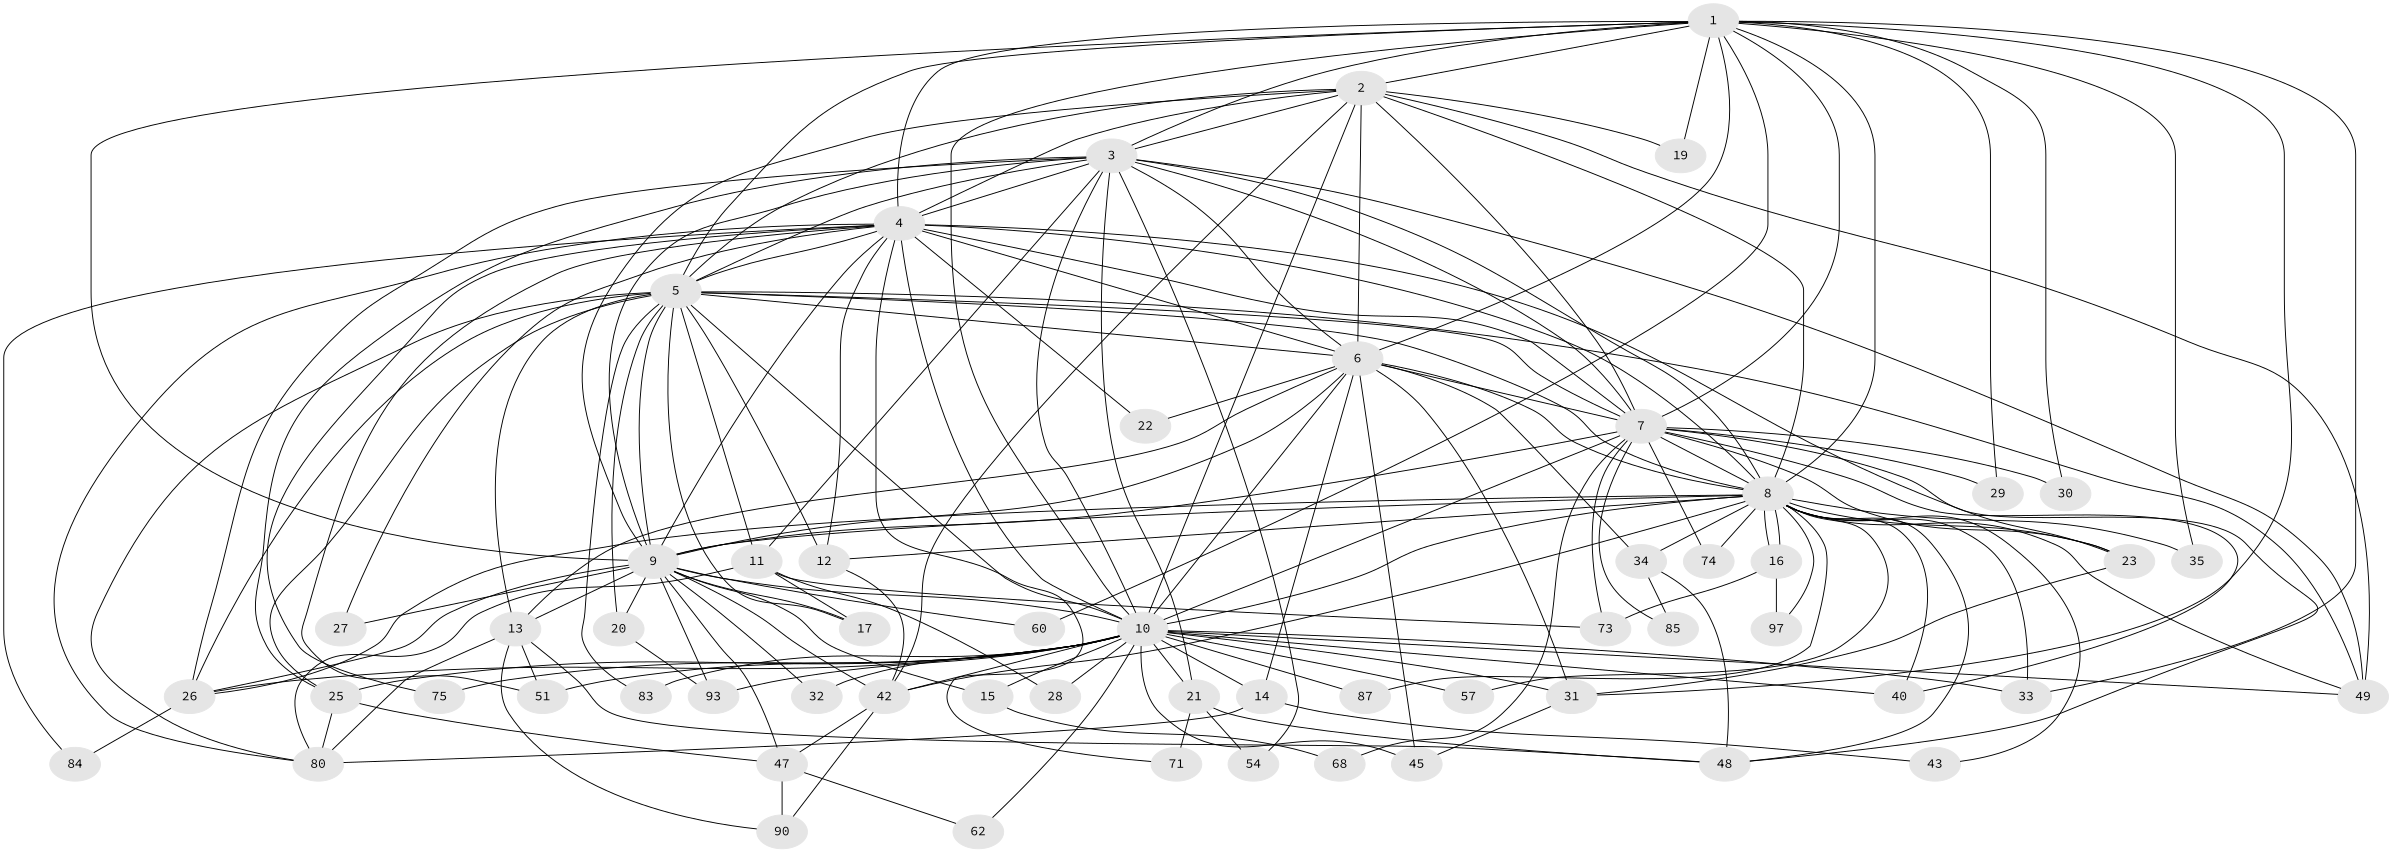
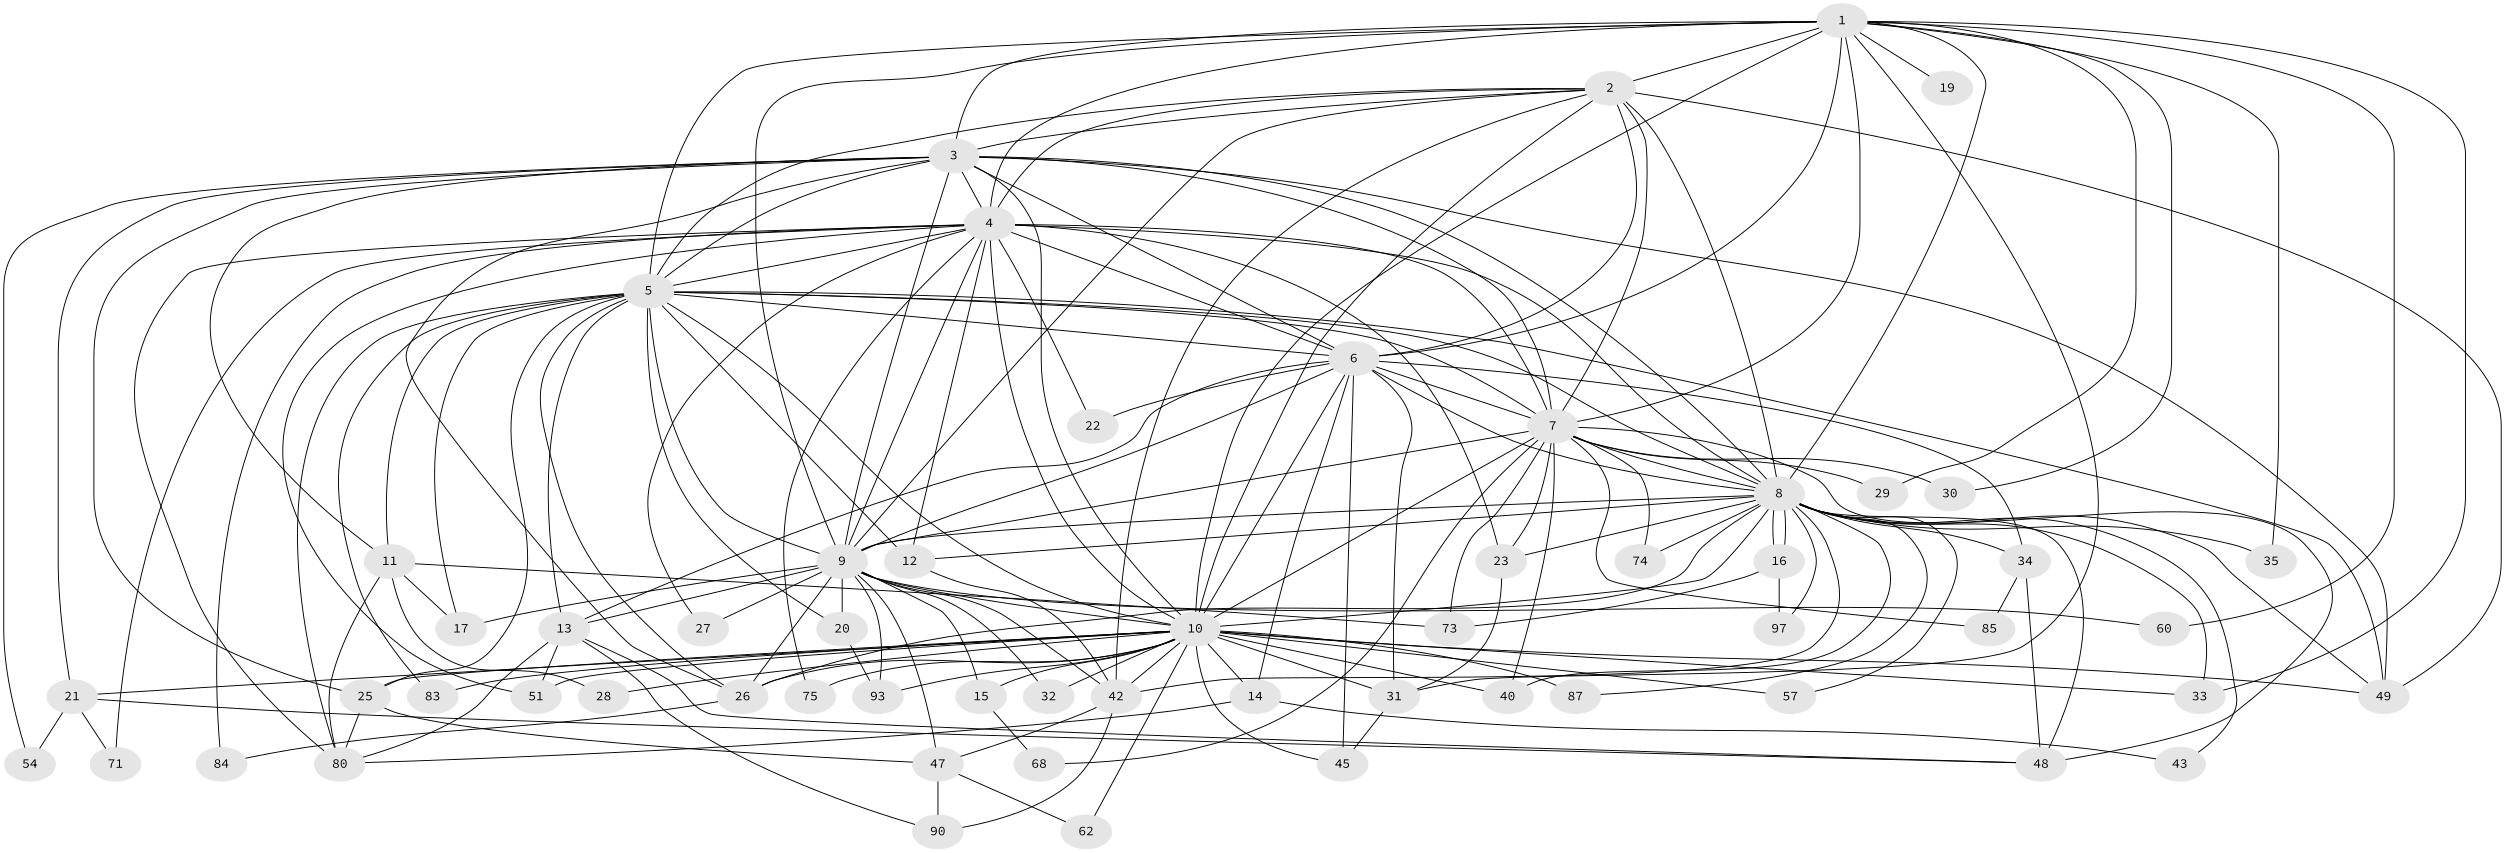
  graph {
    fontname="Source Code Pro"
    node [color=gray90 fontname="Source Code Pro" style=filled]
    edge [fontname="Source Code Pro"]
    2 [super="+79+39+114"]
    3 [super="+48+76+99"]
    4 [super="+58+70"]
    5 [super="+67"]
    6 [super="+115"]
    7
    8 [super="+18"]
    9
    10 [super="+52+50+77+41+66+46+89+24+63"]
    19
    42 [super="+88+96"]
    49 [super="+65+59"]
    1
    29 [super="+81"]
    30
    31 [super="+111+36"]
    33
    35
    60
    11
    21
    25 [super="+56"]
    26 [super="+82+37"]
    54
    12 [super="+72"]
    22
    23 [super="+64"]
    27
    51 [super="+105"]
    71
    75
    80 [super="+92"]
    84
    13 [super="+103"]
    17
    20
    83
    14 [super="+53"]
    34 [super="+61"]
    45
    n41 [label=48 super="+44"]
    40 [super="+110"]
    68
    73 [super="+78"]
    74
    85
    16
    43
    57
    87 [super="+100"]
    97
    15
    32
    47
    93 [super="+108"]
    28
    62
    90
    2 -- 3
    2 -- 4
    2 -- 5
    2 -- 6
    2 -- 7
    2 -- 8
    2 -- 9 [weight=2]
    2 -- 10 [weight=2]
-   2 -- 19
    2 -- 42
    2 -- 49
    3 -- 4
    3 -- 5 [weight=2]
    3 -- 6
    3 -- 7
    3 -- 8 [weight=3]
    3 -- 9
    3 -- 10 [weight=3]
    3 -- 49
    3 -- 11
    3 -- 21
    3 -- 25
    3 -- 26
    3 -- 54
    4 -- 5
    4 -- 6
    4 -- 7
    4 -- 8
    4 -- 9
    4 -- 10 [weight=5]
    4 -- 12
    4 -- 22
    4 -- 23
    4 -- 27
    4 -- 51
    4 -- 71
    4 -- 75
    4 -- 80
    4 -- 84
    5 -- 6 [weight=2]
    5 -- 7
    5 -- 8
    5 -- 9
    5 -- 10
    5 -- 49
    5 -- 11
    5 -- 25
    5 -- 26
    5 -- 12
    5 -- 80
    5 -- 13
    5 -- 17
    5 -- 20
    5 -- 83
    6 -- 7
    6 -- 8 [weight=2]
    6 -- 9
    6 -- 10 [weight=2]
    6 -- 31
    6 -- 22
    6 -- 13
    6 -- 14
    6 -- 34
    6 -- 45
    7 -- 8
    7 -- 9
    7 -- 10 [weight=2]
    7 -- 29 [weight=2]
    7 -- 30
    7 -- 23
    7 -- n41
    7 -- 40
    7 -- 68
    7 -- 73
    7 -- 74
    7 -- 85
    8 -- 9
    8 -- 10
    8 -- 42
    8 -- 49
    8 -- 33
    8 -- 35
    8 -- 26
    8 -- 12
    8 -- 23
    8 -- 34 [weight=3]
    8 -- n41
    8 -- 40
    8 -- 74
    8 -- 16
    8 -- 16
    8 -- 43
    8 -- 57
    8 -- 87
    8 -- 97
    9 -- 10 [weight=2]
    9 -- 42
    9 -- 60
    9 -- 26
    9 -- 27
    9 -- 13
    9 -- 17
    9 -- 20
    9 -- 15
    9 -- 32
    9 -- 47
    9 -- 93
    10 -- 42
    10 -- 49 [weight=2]
    10 -- 31
    10 -- 33
    10 -- 21
    10 -- 25
    10 -- 26
    10 -- 51
    10 -- 75
    10 -- 83
    10 -- 14 [weight=2]
    10 -- 45
    10 -- 40
    10 -- 57
    10 -- 87 [weight=2]
    10 -- 15
    10 -- 32 [weight=2]
    10 -- 93
    10 -- 28
    10 -- 62
    42 -- 47
    42 -- 90
    1 -- 2 [weight=3]
    1 -- 3
    1 -- 4
    1 -- 5
    1 -- 6
    1 -- 7
    1 -- 8
    1 -- 9
    1 -- 10
    1 -- 19
    1 -- 29
    1 -- 30
    1 -- 31
    1 -- 33
    1 -- 35
    1 -- 60
    31 -- 45
    11 -- 80
    11 -- 17
    11 -- 73
    11 -- 28
    21 -- 54
    21 -- 71
    21 -- n41
    25 -- 80
    25 -- 47
    26 -- 84
    12 -- 42
    23 -- 31
    13 -- 51
    13 -- 80
    13 -- n41
    13 -- 90
    20 -- 93
    14 -- 80
    14 -- 43
    34 -- n41
    34 -- 85
    16 -- 73
    16 -- 97
    15 -- 68
    47 -- 62
    47 -- 90
  }
